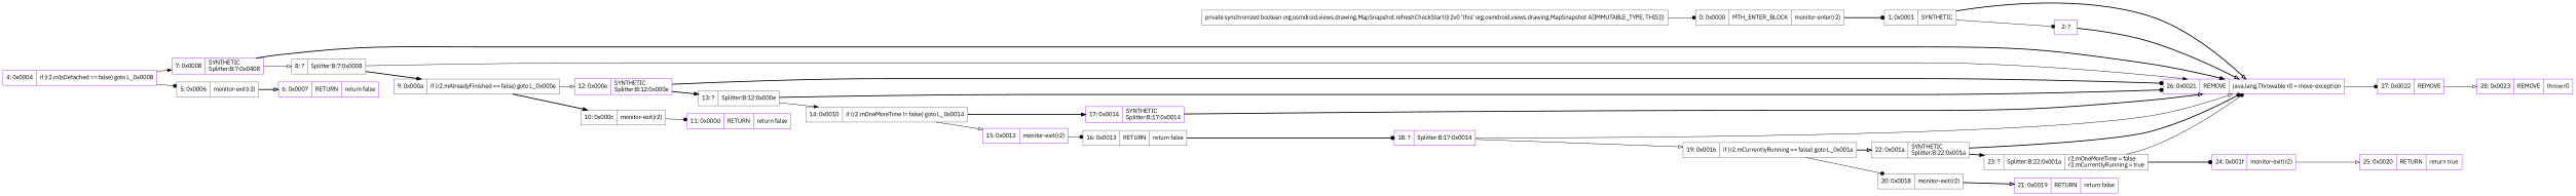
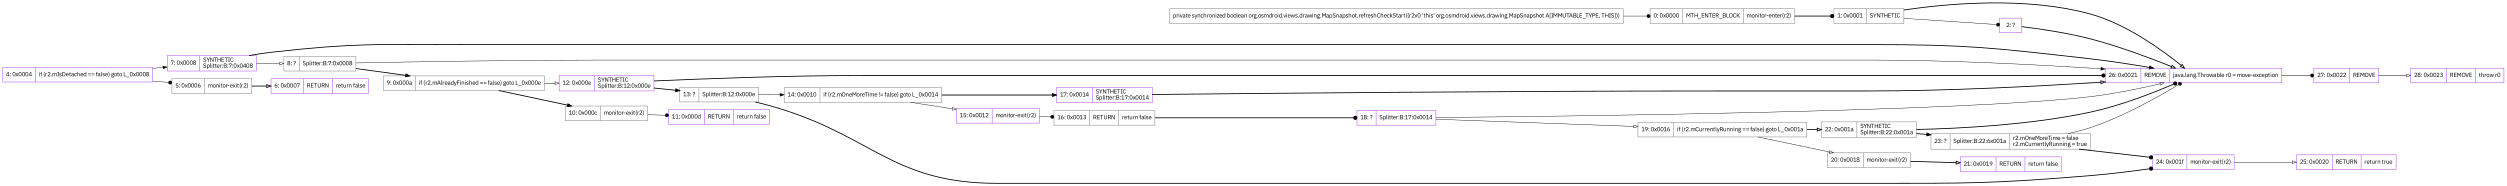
  digraph {
    fontname="IBM Plex Sans"
    rankdir=LR
    node [color=purple fontname="IBM Plex Sans" shape=record]
    edge [arrowhead=onormal fontname="IBM Plex Sans" style=bold]
    n1 [color=gray40 label="{0\:\ 0x0000|MTH_ENTER_BLOCK\l|monitor\-enter(r2)\l}"]
    n2 [color=gray40 label="{1\:\ 0x0001|SYNTHETIC\l}"]
    n3 [label="{2\:\ ?}"]
    n4 [label="{26\:\ 0x0021|REMOVE\l|java.lang.Throwable r0 = move\-exception\l}"]
    n5 [label="{27\:\ 0x0022|REMOVE\l}"]
    n6 [label="{4\:\ 0x0004|if (r2.mIsDetached == false) goto L_0x0008\l}"]
    n7 [color=gray40 label="{5\:\ 0x0006|monitor\-exit(r2)\l}"]
    n8 [label="{7\:\ 0x0008|SYNTHETIC\lSplitter:B:7:0x0408\l}"]
    n9 [label="{6\:\ 0x0007|RETURN\l|return false\l}"]
    n10 [color=gray40 label="{8\:\ ?|Splitter:B:7:0x0008\l}"]
    n11 [color=gray40 label="{9\:\ 0x000a|if (r2.mAlreadyFinished == false) goto L_0x000e\l}"]
    n12 [color=gray40 label="{10\:\ 0x000c|monitor\-exit(r2)\l}"]
    n13 [label="{12\:\ 0x000e|SYNTHETIC\lSplitter:B:12:0x000e\l}"]
    n14 [label="{11\:\ 0x000d|RETURN\l|return false\l}"]
    n15 [color=gray40 label="{13\:\ ?|Splitter:B:12:0x000e\l}"]
    n16 [color=gray40 label="{14\:\ 0x0010|if (r2.mOneMoreTime != false) goto L_0x0014\l}"]
    n17 [label="{15\:\ 0x0012|monitor\-exit(r2)\l}"]
    n18 [label="{17\:\ 0x0014|SYNTHETIC\lSplitter:B:17:0x0014\l}"]
    n19 [color=gray40 label="{16\:\ 0x0013|RETURN\l|return false\l}"]
    n20 [label="{18\:\ ?|Splitter:B:17:0x0014\l}"]
    n21 [color=gray40 label="{19\:\ 0x0016|if (r2.mCurrentlyRunning == false) goto L_0x001a\l}"]
    n22 [color=gray40 label="{20\:\ 0x0018|monitor\-exit(r2)\l}"]
    n23 [color=gray40 label="{22\:\ 0x001a|SYNTHETIC\lSplitter:B:22:0x001a\l}"]
    n24 [label="{21\:\ 0x0019|RETURN\l|return false\l}"]
-   n25 [color=gray40 label="{23\:\ ?|Splitter:B:22:0x001a\l|r2.mOneMoreTime = false\lr2.mCurrentlyRunning = true\l}"]
+   n25 [color=gray40 label="{23\:\ ?|Splitter:B:22:6x001a\l|r2.mOneMoreTime = false\lr2.mCurrentlyRunning = true\l}"]
    n26 [label="{24\:\ 0x001f|monitor\-exit(r2)\l}"]
    n27 [label="{25\:\ 0x0020|RETURN\l|return true\l}"]
    n28 [label="{28\:\ 0x0023|REMOVE\l|throw r0\l}"]
    n29 [color=gray40 label="{private synchronized boolean org.osmdroid.views.drawing.MapSnapshot.refreshCheckStart((r2v0 'this' org.osmdroid.views.drawing.MapSnapshot A[IMMUTABLE_TYPE, THIS])) }"]
    n1 -> n2 [arrowhead=dot]
    n2 -> n3 [arrowhead=dot style=solid]
    n2 -> n4
    n3 -> n4
    n4 -> n5 [arrowhead=dot style=solid]
    n5 -> n28 [style=solid]
    n6 -> n7 [arrowhead=dot style=solid]
    n6 -> n8 [arrowhead=normal style=solid]
    n7 -> n9
    n8 -> n4 [arrowhead=normal]
    n8 -> n10 [style=solid]
    n10 -> n4 [arrowhead=normal style=solid]
    n10 -> n11 [arrowhead=normal]
    n11 -> n12 [arrowhead=normal]
    n11 -> n13 [style=solid]
    n12 -> n14 [arrowhead=dot style=solid]
    n13 -> n4 [arrowhead=dot]
    n13 -> n15 [arrowhead=normal]
-   n15 -> n4 [arrowhead=dot]
+   n15 -> n26 [arrowhead=dot]
    n15 -> n16 [arrowhead=normal style=solid]
    n16 -> n17 [style=solid]
    n16 -> n18 [arrowhead=normal]
    n17 -> n19 [arrowhead=dot style=solid]
    n18 -> n4
    n19 -> n20 [arrowhead=dot]
    n20 -> n4 [style=solid]
    n20 -> n21 [style=solid]
-   n21 -> n22 [arrowhead=dot style=solid]
+   n21 -> n22 [style=solid]
    n21 -> n23
    n22 -> n24
    n23 -> n4 [arrowhead=dot]
    n23 -> n25 [arrowhead=normal]
    n25 -> n4 [arrowhead=dot style=solid]
    n25 -> n26 [arrowhead=dot]
    n26 -> n27 [style=solid]
    n29 -> n1 [arrowhead=dot style=solid]
  }
